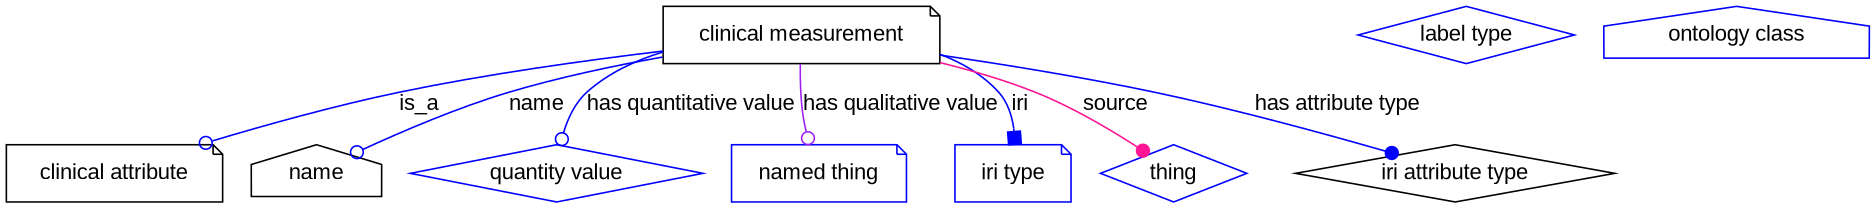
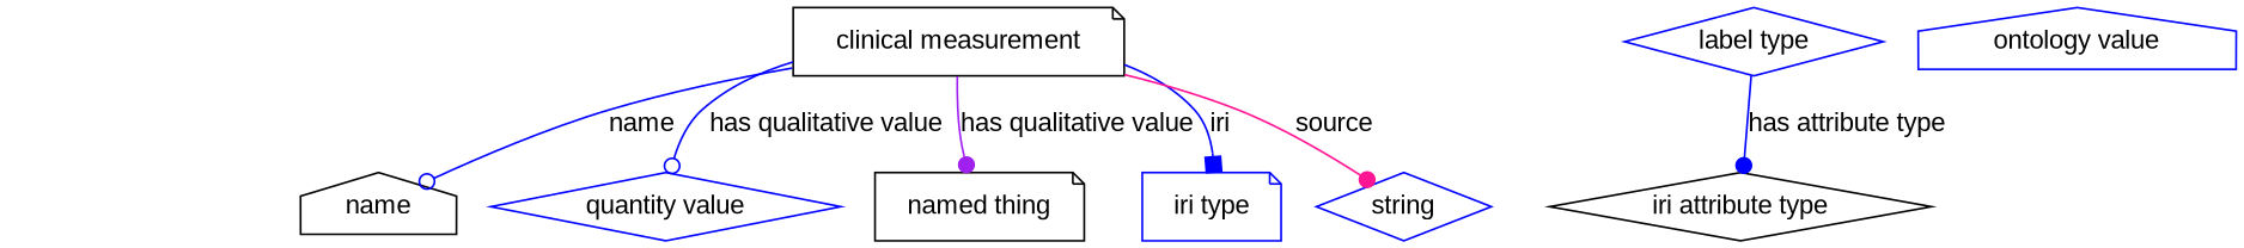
  digraph {
    fontname="Liberation Sans"
    node [fontname="Liberation Sans" shape=note color=blue]
    edge [arrowhead=odot color=blue fontname="Liberation Sans" style=solid]
    n1 [height=0.5 label="clinical measurement" width=2.4192 color=""]
-   "clinical attribute" [height=0.5 width=1.8957 color=""]
    name [height=0.5 shape=house width=0.84854 color=""]
    n4 [height=0.5 label="quantity value" shape=diamond width=1.6971]
-   n5 [height=0.5 label="named thing" width=1.5346]
+   n5 [color=black height=0.5 label="named thing" width=1.5346]
    n6 [height=0.5 label="iri type" width=1.011]
-   n7 [height=0.5 label=thing shape=diamond width=0.84854]
+   n7 [height=0.5 label=string shape=diamond width=0.84854]
    n8 [height=0.5 label="iri attribute type" shape=diamond width=1.9859 color=""]
    n9 [height=0.5 label="label type" shape=diamond width=1.2638]
-   n10 [height=0.5 label="ontology class" shape=house width=1.7151]
-   n1 -> "clinical attribute" [label=is_a style=""]
+   n10 [height=0.5 label="ontology value" shape=house width=1.7151]
    n1 -> name [label=name]
-   n1 -> n4 [label="has quantitative value"]
-   n1 -> n5 [color=purple label="has qualitative value"]
+   n1 -> n4 [label="has qualitative value"]
+   n1 -> n5 [arrowhead=dot color=purple label="has qualitative value"]
    n1 -> n6 [arrowhead=box label=iri]
    n1 -> n7 [arrowhead=dot color=deeppink label=source]
-   n1 -> n8 [arrowhead=dot label="has attribute type"]
+   n9 -> n8 [arrowhead=dot label="has attribute type"]
  }
